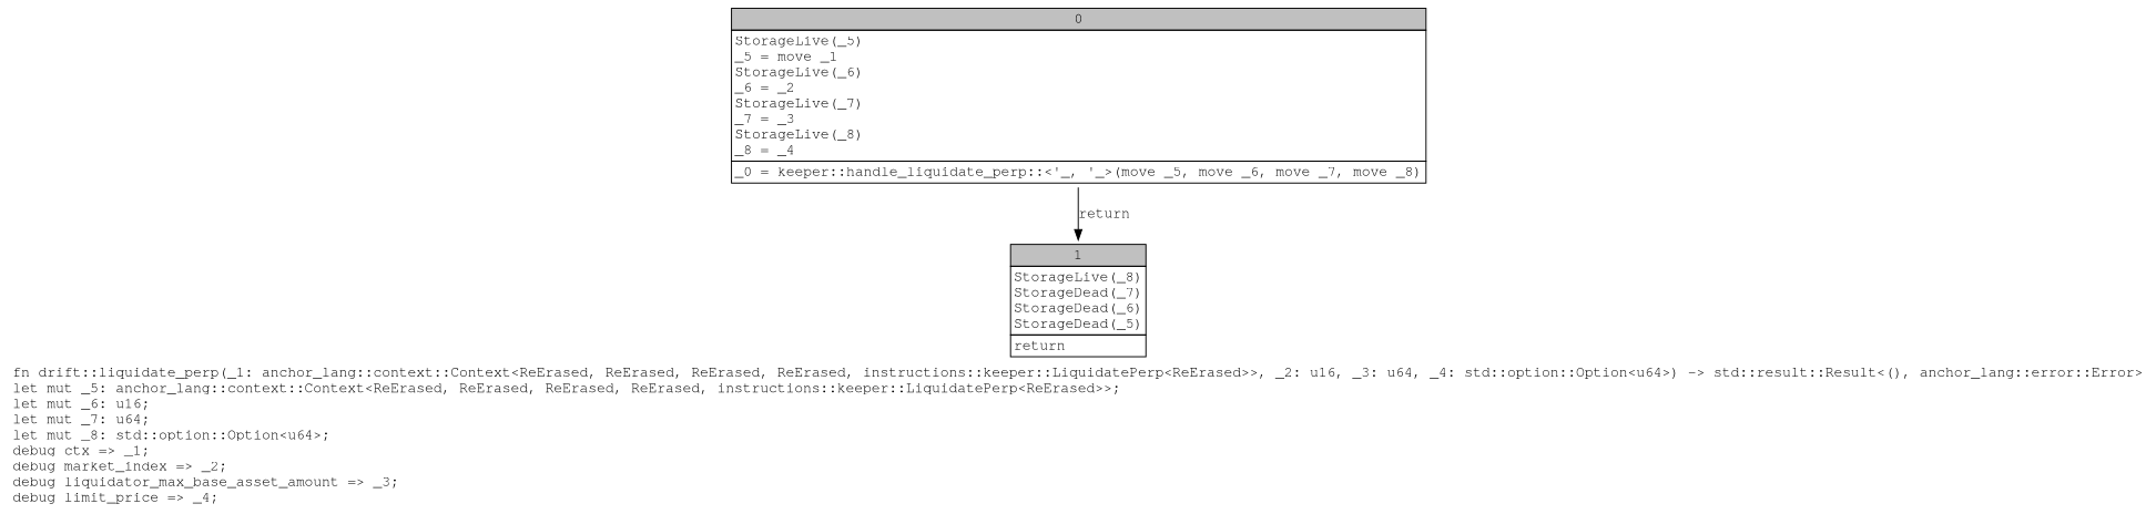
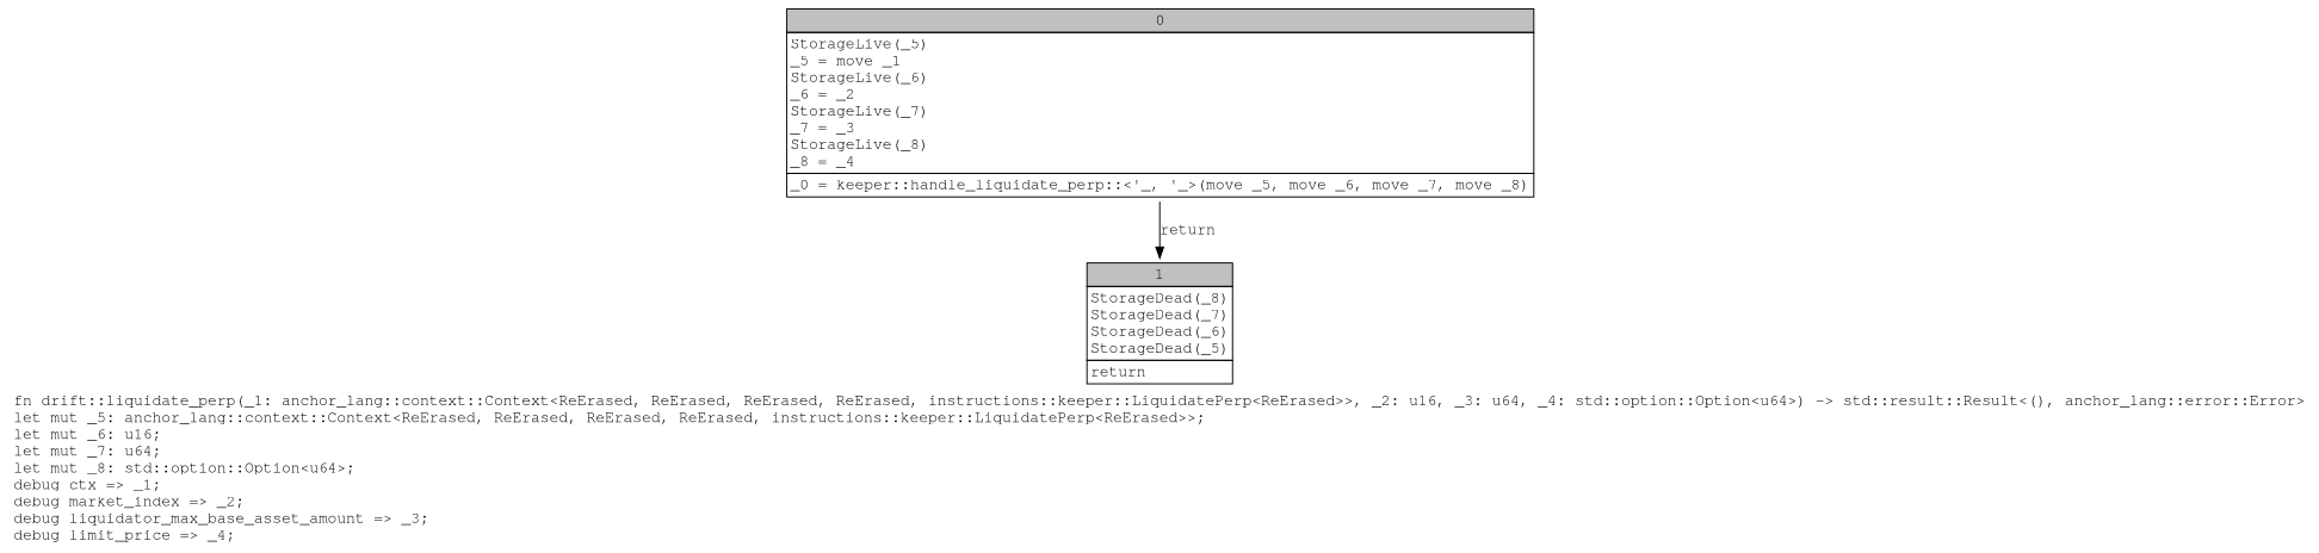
  digraph {
    fontname="Courier, monospace"
    label=<fn drift::liquidate_perp(_1: anchor_lang::context::Context&lt;ReErased, ReErased, ReErased, ReErased, instructions::keeper::LiquidatePerp&lt;ReErased&gt;&gt;, _2: u16, _3: u64, _4: std::option::Option&lt;u64&gt;) -&gt; std::result::Result&lt;(), anchor_lang::error::Error&gt;<br align="left"/>let mut _5: anchor_lang::context::Context&lt;ReErased, ReErased, ReErased, ReErased, instructions::keeper::LiquidatePerp&lt;ReErased&gt;&gt;;<br align="left"/>let mut _6: u16;<br align="left"/>let mut _7: u64;<br align="left"/>let mut _8: std::option::Option&lt;u64&gt;;<br align="left"/>debug ctx =&gt; _1;<br align="left"/>debug market_index =&gt; _2;<br align="left"/>debug liquidator_max_base_asset_amount =&gt; _3;<br align="left"/>debug limit_price =&gt; _4;<br align="left"/>>
    node [fontname="Courier, monospace" shape=none]
    n1 [label=<<table border="0" cellborder="1" cellspacing="0"><tr><td bgcolor="gray" align="center" colspan="1">0</td></tr><tr><td align="left" balign="left">StorageLive(_5)<br/>_5 = move _1<br/>StorageLive(_6)<br/>_6 = _2<br/>StorageLive(_7)<br/>_7 = _3<br/>StorageLive(_8)<br/>_8 = _4<br/></td></tr><tr><td align="left">_0 = keeper::handle_liquidate_perp::&lt;'_, '_&gt;(move _5, move _6, move _7, move _8)</td></tr></table>>]
-   n2 [label=<<table border="0" cellborder="1" cellspacing="0"><tr><td bgcolor="gray" align="center" colspan="1">1</td></tr><tr><td align="left" balign="left">StorageLive(_8)<br/>StorageDead(_7)<br/>StorageDead(_6)<br/>StorageDead(_5)<br/></td></tr><tr><td align="left">return</td></tr></table>>]
+   n2 [label=<<table border="0" cellborder="1" cellspacing="0"><tr><td bgcolor="gray" align="center" colspan="1">1</td></tr><tr><td align="left" balign="left">StorageDead(_8)<br/>StorageDead(_7)<br/>StorageDead(_6)<br/>StorageDead(_5)<br/></td></tr><tr><td align="left">return</td></tr></table>>]
    n1 -> n2 [fontname="Courier, monospace" label=return]
  }
